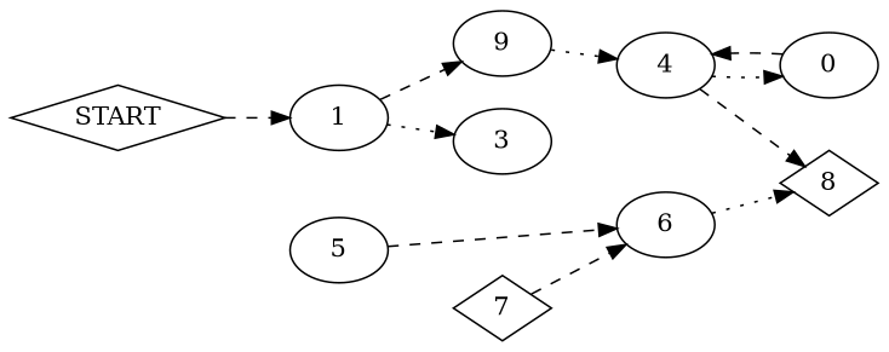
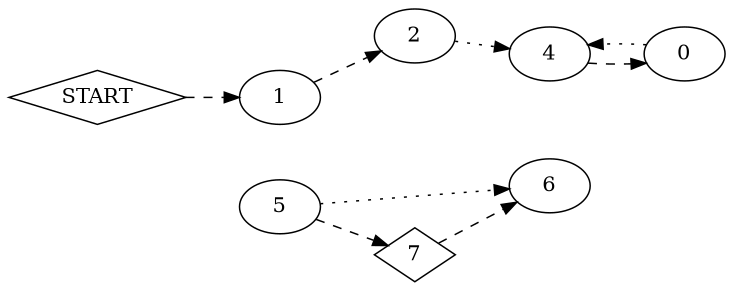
  digraph {
    rankdir=LR
    node [shape=ellipse]
    edge [style=dashed]
    n1 [label=START shape=diamond]
    1
-   2 [label=9]
-   3
+   2
    4
-   8 [shape=diamond]
    n7 [label=0]
    5
    6
    7 [shape=diamond]
    n1 -> 1
    1 -> 2
-   1 -> 3 [style=dotted]
    2 -> 4 [style=dotted]
-   4 -> 8
-   4 -> n7 [style=dotted]
-   n7 -> 4
-   5 -> 6
-   6 -> 8 [style=dotted]
+   4 -> n7
+   n7 -> 4 [style=dotted]
+   5 -> 6 [style=dotted]
+   5 -> 7
    7 -> 6
  }
